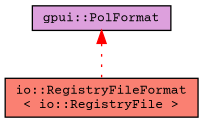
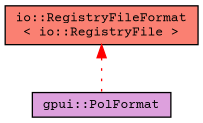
  digraph {
    fontname="Courier Prime"
    node [color=black fontname="Courier Prime" fontsize=10 shape=record style=filled]
    n1 [fillcolor=plum fontcolor=black height=0.2 label="gpui::PolFormat" width=0.4]
    n2 [fillcolor=salmon height=0.2 label="io::RegistryFileFormat\l\< io::RegistryFile \>" width=0.4]
-   n1 -> n2 [color=red dir=back fontname="Courier Prime" fontsize=10 labelfontname=Helvetica labelfontsize=10 style=dotted]
+   n2 -> n1 [color=red dir=back fontname="Courier Prime" fontsize=10 labelfontname=Helvetica labelfontsize=10 style=dotted]
  }
